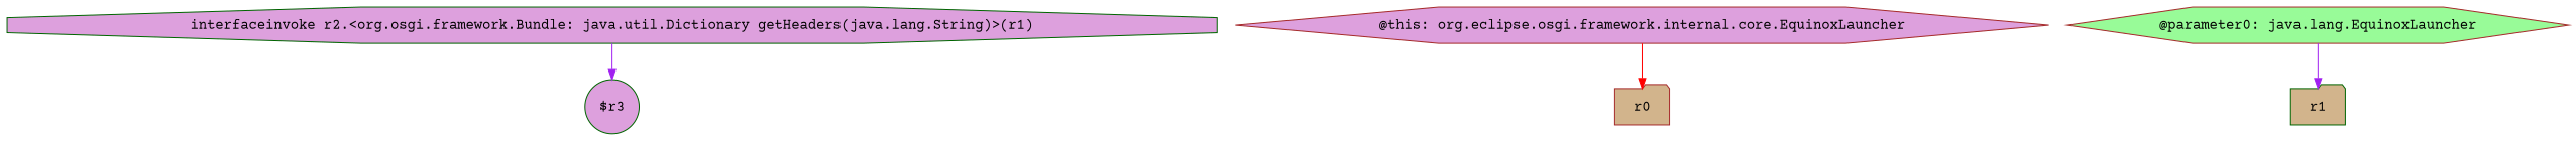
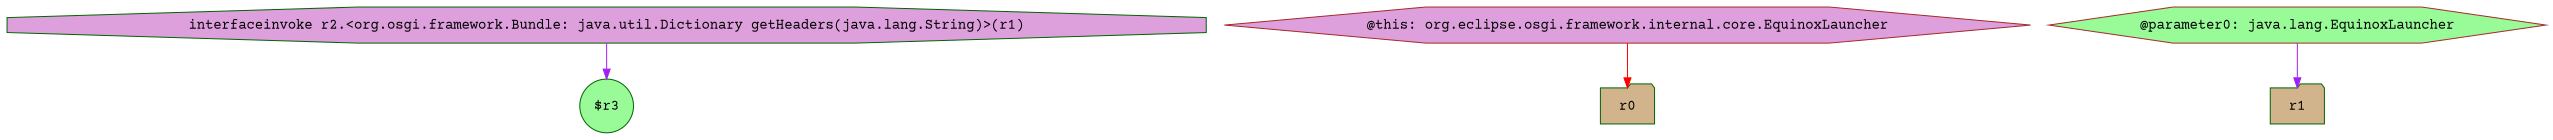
  digraph {
    fontname="Courier Prime"
    node [color=darkgreen fillcolor=plum fontname="Courier Prime" shape=hexagon style=filled]
    edge [color=purple fontname="Courier Prime"]
    n1 [label="interfaceinvoke r2.<org.osgi.framework.Bundle: java.util.Dictionary getHeaders(java.lang.String)>(r1)" shape=octagon]
-   n2 [label="$r3" shape=circle]
+   n2 [fillcolor=palegreen label="$r3" shape=circle]
    n3 [color=brown label="@this: org.eclipse.osgi.framework.internal.core.EquinoxLauncher"]
-   n4 [color=brown fillcolor=tan label=r0 shape=folder]
+   n4 [fillcolor=tan label=r0 shape=folder]
    n5 [color=brown fillcolor=palegreen label="@parameter0: java.lang.EquinoxLauncher"]
    n6 [fillcolor=tan label=r1 shape=folder]
    n1 -> n2
    n3 -> n4 [color=red]
    n5 -> n6
  }
